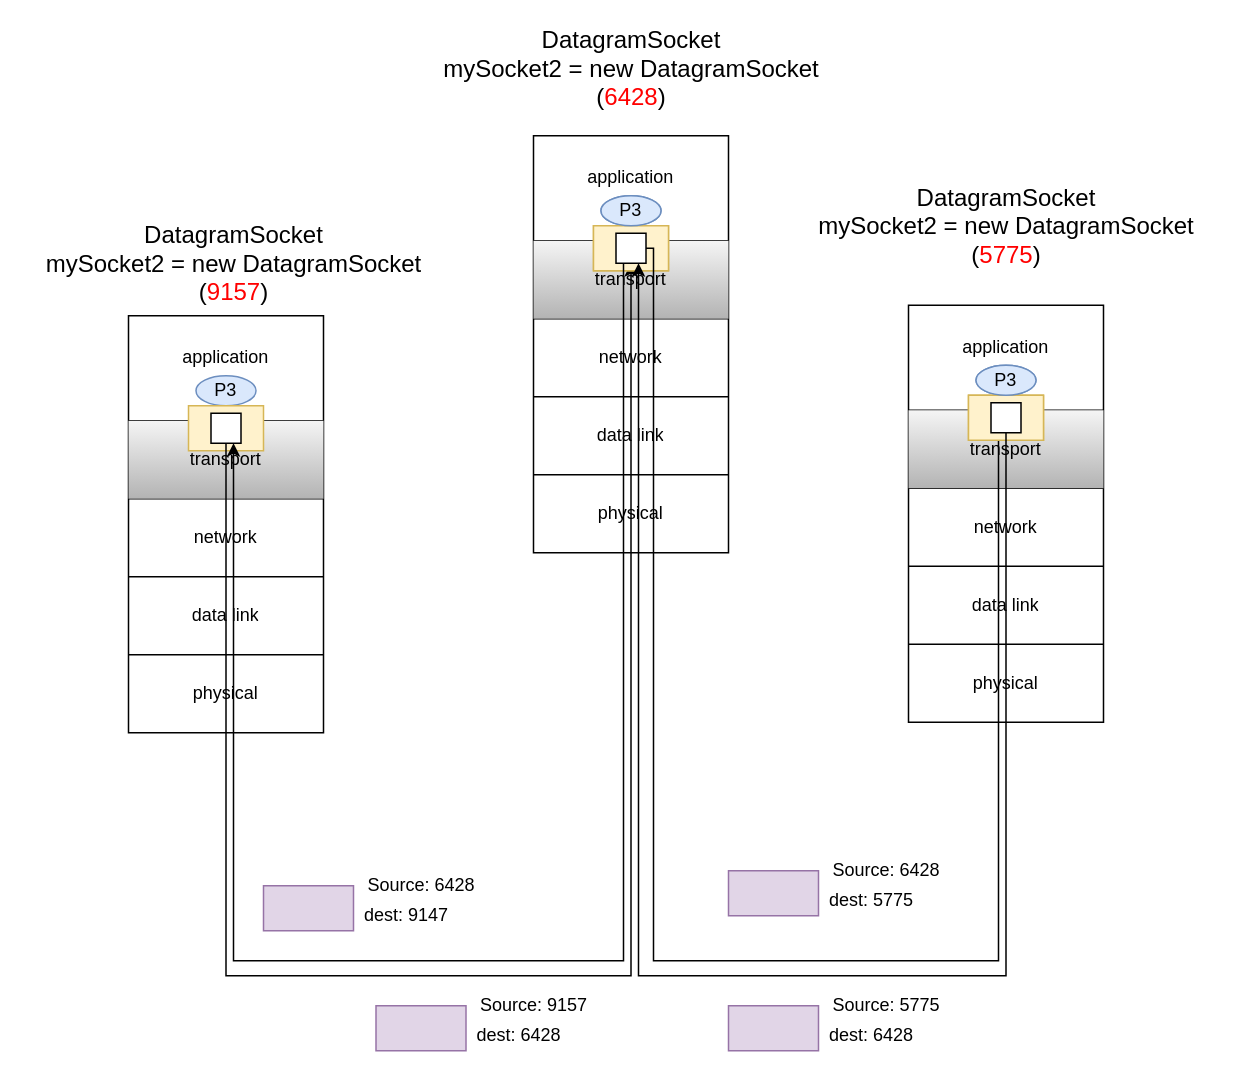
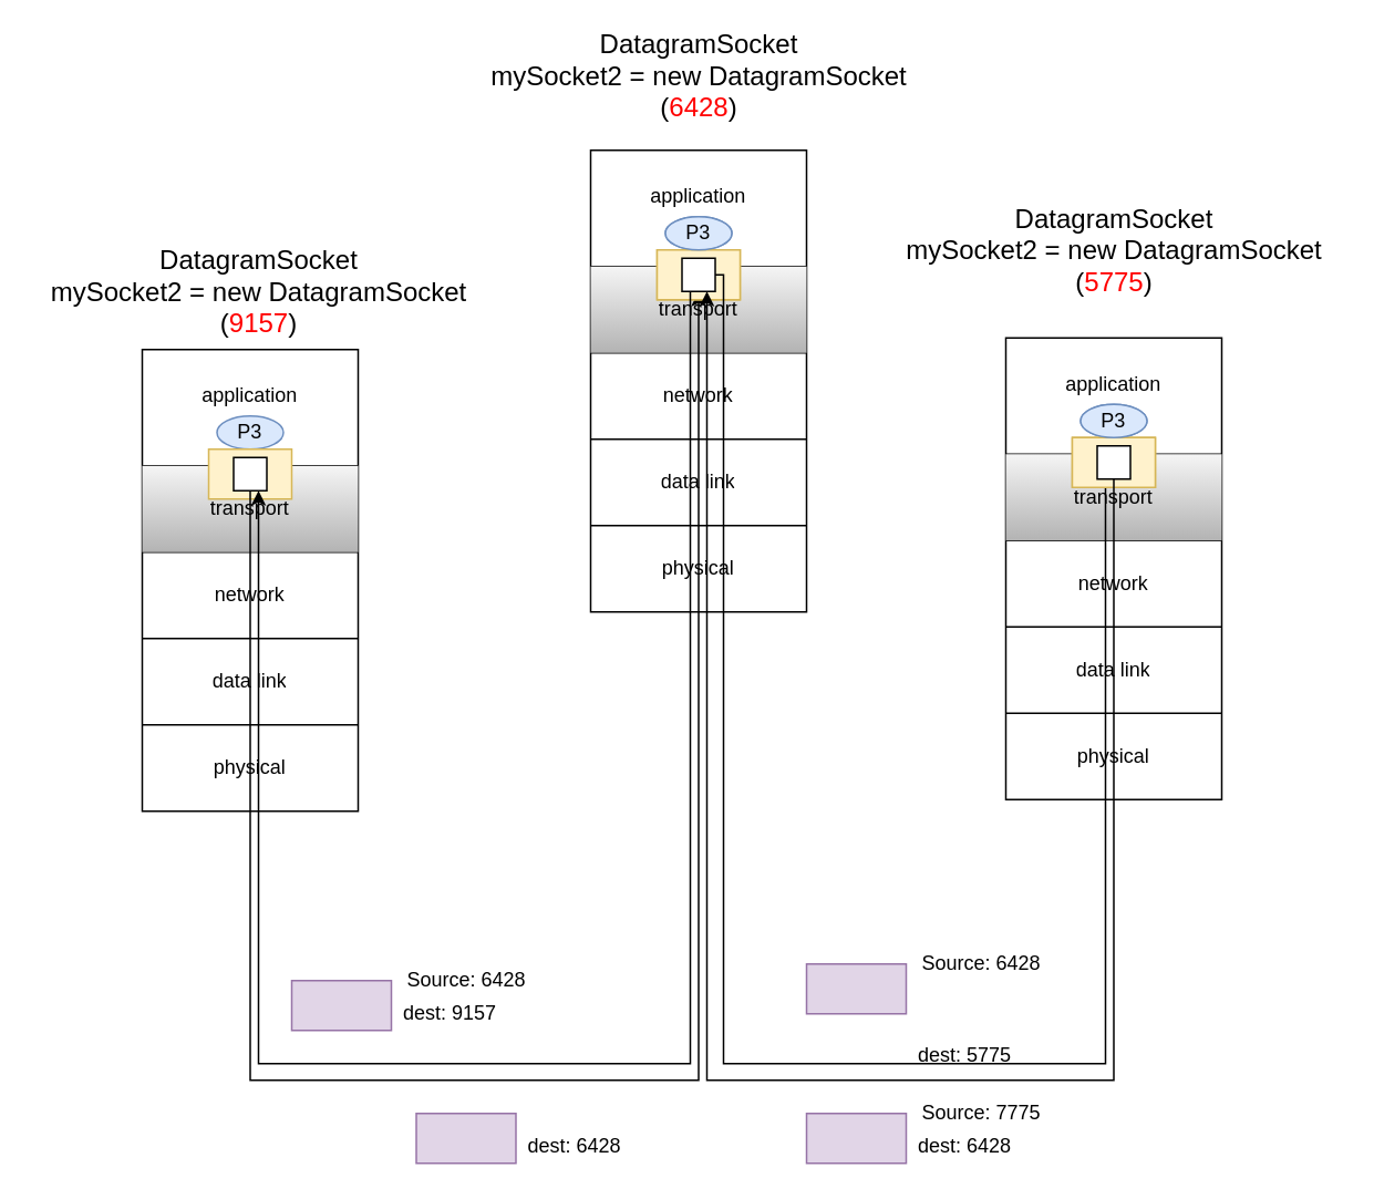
  <mxCell id="0" />
  <mxCell id="1" parent="0" />
  <mxCell id="2" value="" style="shape=table;html=1;whiteSpace=wrap;startSize=0;container=1;collapsible=0;childLayout=tableLayout;" vertex="1" parent="1"><mxGeometry x="355" y="90" width="130" height="278" as="geometry" /></mxCell>
  <mxCell id="3" value="" style="shape=partialRectangle;html=1;whiteSpace=wrap;collapsible=0;dropTarget=0;pointerEvents=0;fillColor=none;top=0;left=0;bottom=0;right=0;points=[[0,0.5],[1,0.5]];portConstraint=eastwest;" vertex="1" parent="2"><mxGeometry width="130" height="70" as="geometry" /></mxCell>
  <mxCell id="4" value="application&lt;br&gt;&lt;br&gt;" style="shape=partialRectangle;html=1;whiteSpace=wrap;connectable=0;overflow=hidden;fillColor=none;top=0;left=0;bottom=0;right=0;" vertex="1" parent="3"><mxGeometry width="130" height="70" as="geometry" /></mxCell>
  <mxCell id="5" value="" style="shape=partialRectangle;html=1;whiteSpace=wrap;collapsible=0;dropTarget=0;pointerEvents=0;fillColor=none;top=0;left=0;bottom=0;right=0;points=[[0,0.5],[1,0.5]];portConstraint=eastwest;" vertex="1" parent="2"><mxGeometry y="70" width="130" height="52" as="geometry" /></mxCell>
  <mxCell id="6" value="transport" style="shape=partialRectangle;html=1;whiteSpace=wrap;connectable=0;overflow=hidden;fillColor=#f5f5f5;top=0;left=0;bottom=0;right=0;gradientColor=#b3b3b3;strokeColor=#666666;" vertex="1" parent="5"><mxGeometry width="130" height="52" as="geometry" /></mxCell>
  <mxCell id="7" value="" style="shape=partialRectangle;html=1;whiteSpace=wrap;collapsible=0;dropTarget=0;pointerEvents=0;fillColor=none;top=0;left=0;bottom=0;right=0;points=[[0,0.5],[1,0.5]];portConstraint=eastwest;" vertex="1" parent="2"><mxGeometry y="122" width="130" height="52" as="geometry" /></mxCell>
  <mxCell id="8" value="network" style="shape=partialRectangle;html=1;whiteSpace=wrap;connectable=0;overflow=hidden;fillColor=none;top=0;left=0;bottom=0;right=0;" vertex="1" parent="7"><mxGeometry width="130" height="52" as="geometry" /></mxCell>
  <mxCell id="9" value="" style="shape=partialRectangle;html=1;whiteSpace=wrap;collapsible=0;dropTarget=0;pointerEvents=0;fillColor=none;top=0;left=0;bottom=0;right=0;points=[[0,0.5],[1,0.5]];portConstraint=eastwest;" vertex="1" parent="2"><mxGeometry y="174" width="130" height="52" as="geometry" /></mxCell>
  <mxCell id="10" value="data link" style="shape=partialRectangle;html=1;whiteSpace=wrap;connectable=0;overflow=hidden;fillColor=none;top=0;left=0;bottom=0;right=0;" vertex="1" parent="9"><mxGeometry width="130" height="52" as="geometry" /></mxCell>
  <mxCell id="11" value="" style="shape=partialRectangle;html=1;whiteSpace=wrap;collapsible=0;dropTarget=0;pointerEvents=0;fillColor=none;top=0;left=0;bottom=0;right=0;points=[[0,0.5],[1,0.5]];portConstraint=eastwest;" vertex="1" parent="2"><mxGeometry y="226" width="130" height="52" as="geometry" /></mxCell>
  <mxCell id="12" value="physical" style="shape=partialRectangle;html=1;whiteSpace=wrap;connectable=0;overflow=hidden;fillColor=none;top=0;left=0;bottom=0;right=0;" vertex="1" parent="11"><mxGeometry width="130" height="52" as="geometry" /></mxCell>
  <mxCell id="13" value="" style="shape=table;html=1;whiteSpace=wrap;startSize=0;container=1;collapsible=0;childLayout=tableLayout;" vertex="1" parent="1"><mxGeometry x="605" y="203" width="130" height="278" as="geometry" /></mxCell>
  <mxCell id="14" value="" style="shape=partialRectangle;html=1;whiteSpace=wrap;collapsible=0;dropTarget=0;pointerEvents=0;fillColor=none;top=0;left=0;bottom=0;right=0;points=[[0,0.5],[1,0.5]];portConstraint=eastwest;" vertex="1" parent="13"><mxGeometry width="130" height="70" as="geometry" /></mxCell>
  <mxCell id="15" value="application&lt;br&gt;&lt;br&gt;" style="shape=partialRectangle;html=1;whiteSpace=wrap;connectable=0;overflow=hidden;fillColor=none;top=0;left=0;bottom=0;right=0;" vertex="1" parent="14"><mxGeometry width="130" height="70" as="geometry" /></mxCell>
  <mxCell id="16" value="" style="shape=partialRectangle;html=1;whiteSpace=wrap;collapsible=0;dropTarget=0;pointerEvents=0;fillColor=none;top=0;left=0;bottom=0;right=0;points=[[0,0.5],[1,0.5]];portConstraint=eastwest;" vertex="1" parent="13"><mxGeometry y="70" width="130" height="52" as="geometry" /></mxCell>
  <mxCell id="17" value="transport" style="shape=partialRectangle;html=1;whiteSpace=wrap;connectable=0;overflow=hidden;fillColor=#f5f5f5;top=0;left=0;bottom=0;right=0;gradientColor=#b3b3b3;strokeColor=#666666;" vertex="1" parent="16"><mxGeometry width="130" height="52" as="geometry" /></mxCell>
  <mxCell id="18" value="" style="shape=partialRectangle;html=1;whiteSpace=wrap;collapsible=0;dropTarget=0;pointerEvents=0;fillColor=none;top=0;left=0;bottom=0;right=0;points=[[0,0.5],[1,0.5]];portConstraint=eastwest;" vertex="1" parent="13"><mxGeometry y="122" width="130" height="52" as="geometry" /></mxCell>
  <mxCell id="19" value="network" style="shape=partialRectangle;html=1;whiteSpace=wrap;connectable=0;overflow=hidden;fillColor=none;top=0;left=0;bottom=0;right=0;" vertex="1" parent="18"><mxGeometry width="130" height="52" as="geometry" /></mxCell>
  <mxCell id="20" value="" style="shape=partialRectangle;html=1;whiteSpace=wrap;collapsible=0;dropTarget=0;pointerEvents=0;fillColor=none;top=0;left=0;bottom=0;right=0;points=[[0,0.5],[1,0.5]];portConstraint=eastwest;" vertex="1" parent="13"><mxGeometry y="174" width="130" height="52" as="geometry" /></mxCell>
  <mxCell id="21" value="data link" style="shape=partialRectangle;html=1;whiteSpace=wrap;connectable=0;overflow=hidden;fillColor=none;top=0;left=0;bottom=0;right=0;" vertex="1" parent="20"><mxGeometry width="130" height="52" as="geometry" /></mxCell>
  <mxCell id="22" value="" style="shape=partialRectangle;html=1;whiteSpace=wrap;collapsible=0;dropTarget=0;pointerEvents=0;fillColor=none;top=0;left=0;bottom=0;right=0;points=[[0,0.5],[1,0.5]];portConstraint=eastwest;" vertex="1" parent="13"><mxGeometry y="226" width="130" height="52" as="geometry" /></mxCell>
  <mxCell id="23" value="physical" style="shape=partialRectangle;html=1;whiteSpace=wrap;connectable=0;overflow=hidden;fillColor=none;top=0;left=0;bottom=0;right=0;" vertex="1" parent="22"><mxGeometry width="130" height="52" as="geometry" /></mxCell>
  <mxCell id="24" value="" style="shape=table;html=1;whiteSpace=wrap;startSize=0;container=1;collapsible=0;childLayout=tableLayout;" vertex="1" parent="1"><mxGeometry x="85" y="210" width="130" height="278" as="geometry" /></mxCell>
  <mxCell id="25" value="" style="shape=partialRectangle;html=1;whiteSpace=wrap;collapsible=0;dropTarget=0;pointerEvents=0;fillColor=none;top=0;left=0;bottom=0;right=0;points=[[0,0.5],[1,0.5]];portConstraint=eastwest;" vertex="1" parent="24"><mxGeometry width="130" height="70" as="geometry" /></mxCell>
  <mxCell id="26" value="application&lt;br&gt;&lt;br&gt;" style="shape=partialRectangle;html=1;whiteSpace=wrap;connectable=0;overflow=hidden;fillColor=none;top=0;left=0;bottom=0;right=0;" vertex="1" parent="25"><mxGeometry width="130" height="70" as="geometry" /></mxCell>
  <mxCell id="27" value="" style="shape=partialRectangle;html=1;whiteSpace=wrap;collapsible=0;dropTarget=0;pointerEvents=0;fillColor=none;top=0;left=0;bottom=0;right=0;points=[[0,0.5],[1,0.5]];portConstraint=eastwest;" vertex="1" parent="24"><mxGeometry y="70" width="130" height="52" as="geometry" /></mxCell>
  <mxCell id="28" value="transport" style="shape=partialRectangle;html=1;whiteSpace=wrap;connectable=0;overflow=hidden;fillColor=#f5f5f5;top=0;left=0;bottom=0;right=0;gradientColor=#b3b3b3;strokeColor=#666666;" vertex="1" parent="27"><mxGeometry width="130" height="52" as="geometry" /></mxCell>
  <mxCell id="29" value="" style="shape=partialRectangle;html=1;whiteSpace=wrap;collapsible=0;dropTarget=0;pointerEvents=0;fillColor=none;top=0;left=0;bottom=0;right=0;points=[[0,0.5],[1,0.5]];portConstraint=eastwest;" vertex="1" parent="24"><mxGeometry y="122" width="130" height="52" as="geometry" /></mxCell>
  <mxCell id="30" value="network" style="shape=partialRectangle;html=1;whiteSpace=wrap;connectable=0;overflow=hidden;fillColor=none;top=0;left=0;bottom=0;right=0;" vertex="1" parent="29"><mxGeometry width="130" height="52" as="geometry" /></mxCell>
  <mxCell id="31" value="" style="shape=partialRectangle;html=1;whiteSpace=wrap;collapsible=0;dropTarget=0;pointerEvents=0;fillColor=none;top=0;left=0;bottom=0;right=0;points=[[0,0.5],[1,0.5]];portConstraint=eastwest;" vertex="1" parent="24"><mxGeometry y="174" width="130" height="52" as="geometry" /></mxCell>
  <mxCell id="32" value="data link" style="shape=partialRectangle;html=1;whiteSpace=wrap;connectable=0;overflow=hidden;fillColor=none;top=0;left=0;bottom=0;right=0;" vertex="1" parent="31"><mxGeometry width="130" height="52" as="geometry" /></mxCell>
  <mxCell id="33" value="" style="shape=partialRectangle;html=1;whiteSpace=wrap;collapsible=0;dropTarget=0;pointerEvents=0;fillColor=none;top=0;left=0;bottom=0;right=0;points=[[0,0.5],[1,0.5]];portConstraint=eastwest;" vertex="1" parent="24"><mxGeometry y="226" width="130" height="52" as="geometry" /></mxCell>
  <mxCell id="34" value="physical" style="shape=partialRectangle;html=1;whiteSpace=wrap;connectable=0;overflow=hidden;fillColor=none;top=0;left=0;bottom=0;right=0;" vertex="1" parent="33"><mxGeometry width="130" height="52" as="geometry" /></mxCell>
  <mxCell id="35" value="P3" style="ellipse;whiteSpace=wrap;html=1;fillColor=#dae8fc;strokeColor=#6c8ebf;" vertex="1" parent="1"><mxGeometry x="130" y="250" width="40" height="20" as="geometry" /></mxCell>
  <mxCell id="36" value="" style="rounded=0;whiteSpace=wrap;html=1;fillColor=#fff2cc;strokeColor=#d6b656;" vertex="1" parent="1"><mxGeometry x="125" y="270" width="50" height="30" as="geometry" /></mxCell>
  <mxCell id="37" style="edgeStyle=orthogonalEdgeStyle;rounded=0;orthogonalLoop=1;jettySize=auto;html=1;entryX=0.5;entryY=1;entryDx=0;entryDy=0;" edge="1" parent="1" source="38" target="47"><mxGeometry relative="1" as="geometry"><Array as="points"><mxPoint x="150" y="650" /><mxPoint x="420" y="650" /></Array></mxGeometry></mxCell>
  <mxCell id="38" value="" style="rounded=0;whiteSpace=wrap;html=1;" vertex="1" parent="1"><mxGeometry x="140" y="275" width="20" height="20" as="geometry" /></mxCell>
  <mxCell id="39" value="&lt;font style=&quot;font-size: 16px&quot;&gt;DatagramSocket&lt;br&gt;mySocket2 = new DatagramSocket&lt;br&gt;(&lt;font color=&quot;#ff0000&quot;&gt;9157&lt;/font&gt;)&lt;/font&gt;" style="text;html=1;align=center;verticalAlign=middle;resizable=0;points=[];autosize=1;" vertex="1" parent="1"><mxGeometry x="20" y="150" width="270" height="50" as="geometry" /></mxCell>
  <mxCell id="40" value="P3" style="ellipse;whiteSpace=wrap;html=1;fillColor=#dae8fc;strokeColor=#6c8ebf;" vertex="1" parent="1"><mxGeometry x="400" y="130" width="40" height="20" as="geometry" /></mxCell>
  <mxCell id="41" value="" style="rounded=0;whiteSpace=wrap;html=1;fillColor=#fff2cc;strokeColor=#d6b656;" vertex="1" parent="1"><mxGeometry x="395" y="150" width="50" height="30" as="geometry" /></mxCell>
  <mxCell id="42" value="" style="rounded=0;whiteSpace=wrap;html=1;" vertex="1" parent="1"><mxGeometry x="410" y="155" width="20" height="20" as="geometry" /></mxCell>
  <mxCell id="43" value="&lt;font style=&quot;font-size: 16px&quot;&gt;DatagramSocket&lt;br&gt;mySocket2 = new DatagramSocket&lt;br&gt;(&lt;font color=&quot;#ff0000&quot;&gt;6428&lt;/font&gt;)&lt;/font&gt;" style="text;html=1;align=center;verticalAlign=middle;resizable=0;points=[];autosize=1;" vertex="1" parent="1"><mxGeometry x="285" y="20" width="270" height="50" as="geometry" /></mxCell>
  <mxCell id="44" value="" style="rounded=0;whiteSpace=wrap;html=1;fillColor=#fff2cc;strokeColor=#d6b656;" vertex="1" parent="1"><mxGeometry x="395" y="150" width="50" height="30" as="geometry" /></mxCell>
  <mxCell id="45" style="edgeStyle=orthogonalEdgeStyle;rounded=0;orthogonalLoop=1;jettySize=auto;html=1;" edge="1" parent="1" source="47"><mxGeometry relative="1" as="geometry"><mxPoint x="155" y="295" as="targetPoint" /><Array as="points"><mxPoint x="415" y="640" /><mxPoint x="155" y="640" /></Array></mxGeometry></mxCell>
  <mxCell id="46" style="edgeStyle=orthogonalEdgeStyle;rounded=0;orthogonalLoop=1;jettySize=auto;html=1;" edge="1" parent="1" source="47"><mxGeometry relative="1" as="geometry"><mxPoint x="665" y="278" as="targetPoint" /><Array as="points"><mxPoint x="435" y="165" /><mxPoint x="435" y="640" /><mxPoint x="665" y="640" /><mxPoint x="665" y="283" /></Array></mxGeometry></mxCell>
  <mxCell id="47" value="" style="rounded=0;whiteSpace=wrap;html=1;" vertex="1" parent="1"><mxGeometry x="410" y="155" width="20" height="20" as="geometry" /></mxCell>
  <mxCell id="48" value="P3" style="ellipse;whiteSpace=wrap;html=1;fillColor=#dae8fc;strokeColor=#6c8ebf;" vertex="1" parent="1"><mxGeometry x="400" y="130" width="40" height="20" as="geometry" /></mxCell>
  <mxCell id="49" value="P3" style="ellipse;whiteSpace=wrap;html=1;fillColor=#dae8fc;strokeColor=#6c8ebf;" vertex="1" parent="1"><mxGeometry x="650" y="243" width="40" height="20" as="geometry" /></mxCell>
  <mxCell id="50" value="" style="rounded=0;whiteSpace=wrap;html=1;fillColor=#fff2cc;strokeColor=#d6b656;" vertex="1" parent="1"><mxGeometry x="645" y="263" width="50" height="30" as="geometry" /></mxCell>
  <mxCell id="51" value="" style="rounded=0;whiteSpace=wrap;html=1;" vertex="1" parent="1"><mxGeometry x="660" y="268" width="20" height="20" as="geometry" /></mxCell>
  <mxCell id="52" value="" style="rounded=0;whiteSpace=wrap;html=1;fillColor=#fff2cc;strokeColor=#d6b656;" vertex="1" parent="1"><mxGeometry x="645" y="263" width="50" height="30" as="geometry" /></mxCell>
  <mxCell id="53" style="edgeStyle=orthogonalEdgeStyle;rounded=0;orthogonalLoop=1;jettySize=auto;html=1;" edge="1" parent="1" source="54"><mxGeometry relative="1" as="geometry"><mxPoint x="425" y="175" as="targetPoint" /><Array as="points"><mxPoint x="670" y="650" /><mxPoint x="425" y="650" /><mxPoint x="425" y="175" /></Array></mxGeometry></mxCell>
  <mxCell id="54" value="" style="rounded=0;whiteSpace=wrap;html=1;" vertex="1" parent="1"><mxGeometry x="660" y="268" width="20" height="20" as="geometry" /></mxCell>
  <mxCell id="55" value="P3" style="ellipse;whiteSpace=wrap;html=1;fillColor=#dae8fc;strokeColor=#6c8ebf;" vertex="1" parent="1"><mxGeometry x="650" y="243" width="40" height="20" as="geometry" /></mxCell>
  <mxCell id="56" value="&lt;font style=&quot;font-size: 16px&quot;&gt;DatagramSocket&lt;br&gt;mySocket2 = new DatagramSocket&lt;br&gt;(&lt;font color=&quot;#ff0000&quot;&gt;5775&lt;/font&gt;)&lt;/font&gt;" style="text;html=1;align=center;verticalAlign=middle;resizable=0;points=[];autosize=1;" vertex="1" parent="1"><mxGeometry x="535" y="125" width="270" height="50" as="geometry" /></mxCell>
  <mxCell id="57" value="" style="whiteSpace=wrap;html=1;fillColor=#e1d5e7;strokeColor=#9673a6;" vertex="1" parent="1"><mxGeometry x="175" y="590" width="60" height="30" as="geometry" /></mxCell>
  <mxCell id="58" value="Source: 6428" style="text;html=1;align=center;verticalAlign=middle;resizable=0;points=[];autosize=1;" vertex="1" parent="1"><mxGeometry x="235" y="580" width="90" height="20" as="geometry" /></mxCell>
- <mxCell id="59" value="dest: 9147" style="text;html=1;align=center;verticalAlign=middle;resizable=0;points=[];autosize=1;" vertex="1" parent="1"><mxGeometry x="235" y="600" width="70" height="20" as="geometry" /></mxCell>
+ <mxCell id="59" value="dest: 9157" style="text;html=1;align=center;verticalAlign=middle;resizable=0;points=[];autosize=1;" vertex="1" parent="1"><mxGeometry x="235" y="600" width="70" height="20" as="geometry" /></mxCell>
  <mxCell id="60" value="" style="whiteSpace=wrap;html=1;fillColor=#e1d5e7;strokeColor=#9673a6;" vertex="1" parent="1"><mxGeometry x="250" y="670" width="60" height="30" as="geometry" /></mxCell>
- <mxCell id="61" value="Source: 9157" style="text;html=1;align=center;verticalAlign=middle;resizable=0;points=[];autosize=1;" vertex="1" parent="1"><mxGeometry x="310" y="660" width="90" height="20" as="geometry" /></mxCell>
  <mxCell id="62" value="dest: 6428" style="text;html=1;align=center;verticalAlign=middle;resizable=0;points=[];autosize=1;" vertex="1" parent="1"><mxGeometry x="310" y="680" width="70" height="20" as="geometry" /></mxCell>
  <mxCell id="63" value="" style="whiteSpace=wrap;html=1;fillColor=#e1d5e7;strokeColor=#9673a6;" vertex="1" parent="1"><mxGeometry x="485" y="670" width="60" height="30" as="geometry" /></mxCell>
- <mxCell id="64" value="Source: 5775" style="text;html=1;align=center;verticalAlign=middle;resizable=0;points=[];autosize=1;" vertex="1" parent="1"><mxGeometry x="545" y="660" width="90" height="20" as="geometry" /></mxCell>
+ <mxCell id="64" value="Source: 7775" style="text;html=1;align=center;verticalAlign=middle;resizable=0;points=[];autosize=1;" vertex="1" parent="1"><mxGeometry x="545" y="660" width="90" height="20" as="geometry" /></mxCell>
  <mxCell id="65" value="dest: 6428" style="text;html=1;align=center;verticalAlign=middle;resizable=0;points=[];autosize=1;" vertex="1" parent="1"><mxGeometry x="545" y="680" width="70" height="20" as="geometry" /></mxCell>
  <mxCell id="66" value="" style="whiteSpace=wrap;html=1;fillColor=#e1d5e7;strokeColor=#9673a6;" vertex="1" parent="1"><mxGeometry x="485" y="580" width="60" height="30" as="geometry" /></mxCell>
  <mxCell id="67" value="Source: 6428" style="text;html=1;align=center;verticalAlign=middle;resizable=0;points=[];autosize=1;" vertex="1" parent="1"><mxGeometry x="545" y="570" width="90" height="20" as="geometry" /></mxCell>
- <mxCell id="68" value="dest: 5775" style="text;html=1;align=center;verticalAlign=middle;resizable=0;points=[];autosize=1;" vertex="1" parent="1"><mxGeometry x="545" y="590" width="70" height="20" as="geometry" /></mxCell>
+ <mxCell id="68" value="dest: 5775" style="text;html=1;align=center;verticalAlign=middle;resizable=0;points=[];autosize=1;" vertex="1" parent="1"><mxGeometry x="545" y="625" width="70" height="20" as="geometry" /></mxCell>
